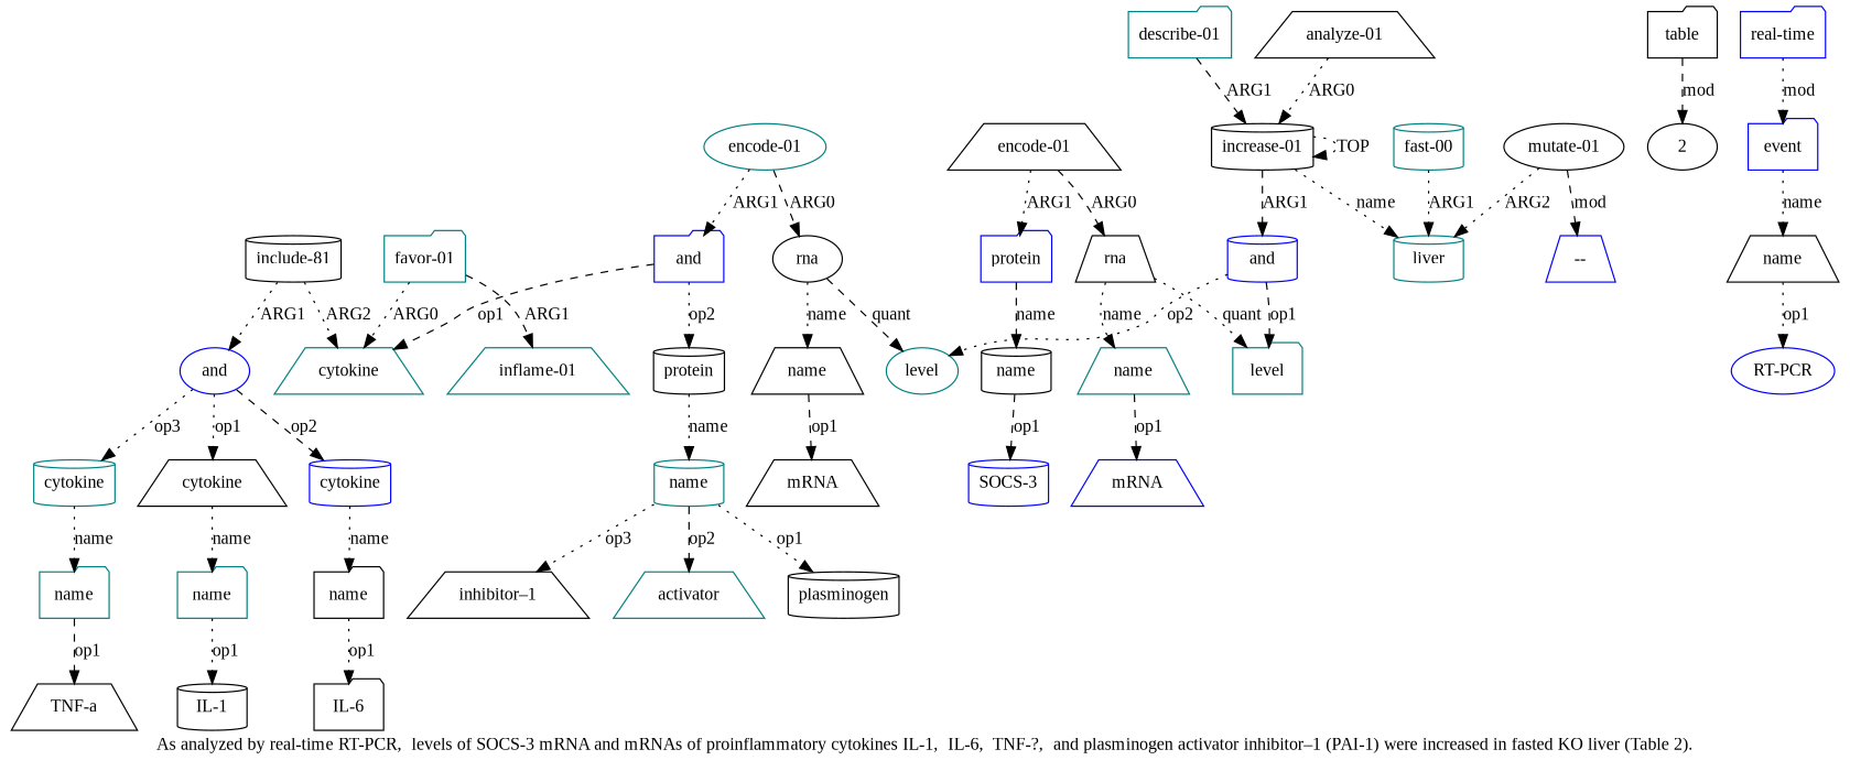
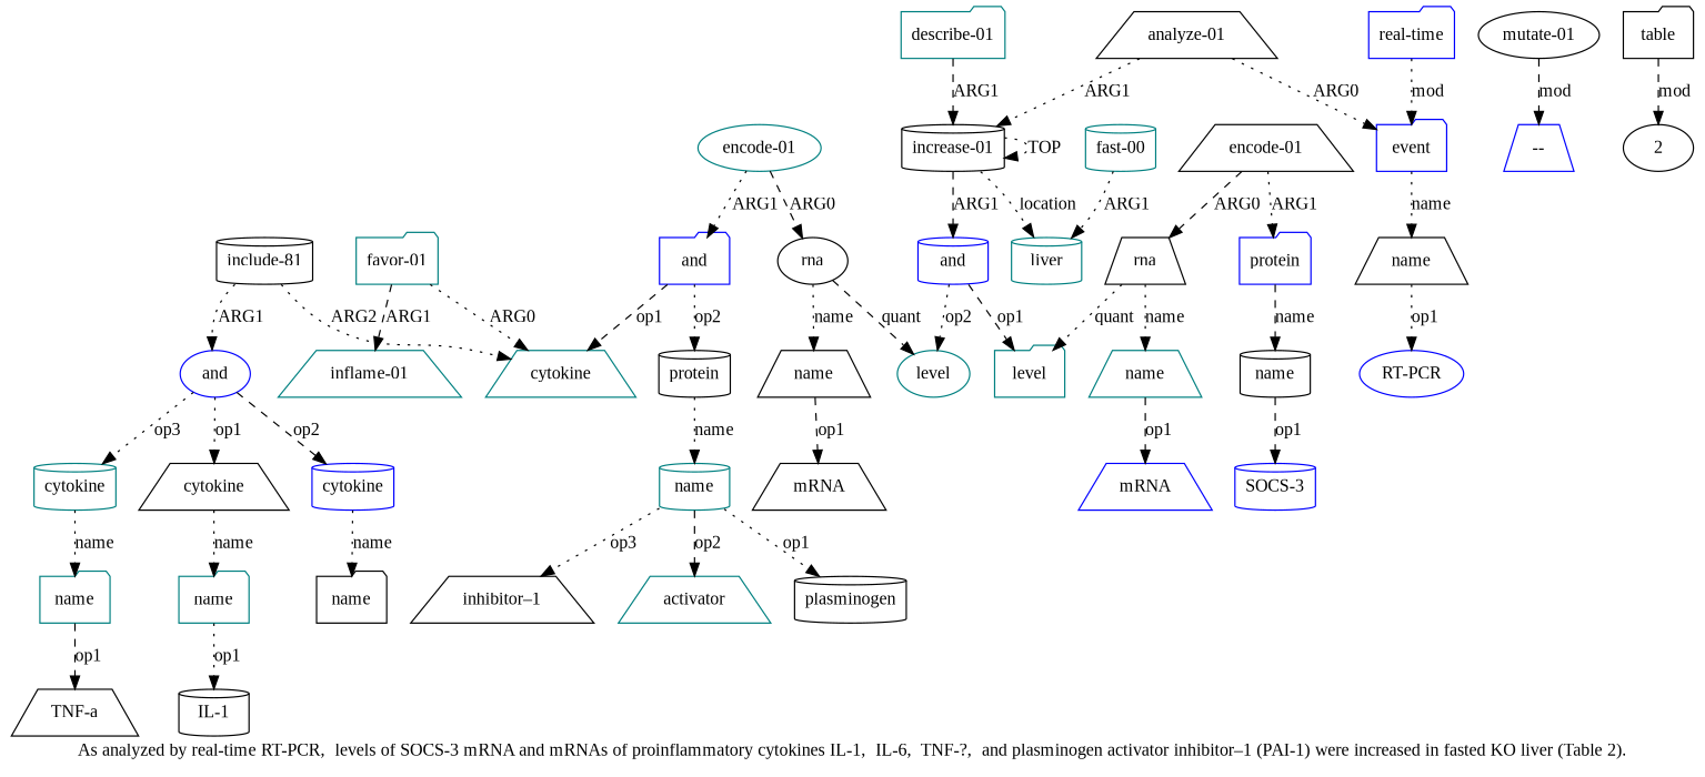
  digraph {
    fontname="Liberation Serif"
    label="As analyzed by real-time RT-PCR,  levels of SOCS-3 mRNA and mRNAs of proinflammatory cytokines IL-1,  IL-6,  TNF-?,  and plasminogen activator inhibitor–1 (PAI-1) were increased in fasted KO liver (Table 2)."
    node [color=black fontname="Liberation Serif" gold_ind=-1 gold_label=name shape=trapezium test_ind=-1 test_label=name]
    edge [color=black fontname="Liberation Serif" gold_label=op1 style=dotted test_label=op1]
    n1 [color=teal gold_ind=20 gold_label=cytokine label=cytokine shape=cylinder test_ind=20 test_label=cytokine]
    n2 [color=teal gold_ind=21 label=name shape=folder test_ind=21]
    n3 [gold_label="TNF-a" label="TNF-a" test_label="TNF-a"]
    n4 [color=teal gold_ind=22 gold_label="favor-01" label="favor-01" shape=folder test_ind=22 test_label="favor-01"]
    n5 [color=teal gold_ind=23 gold_label="inflame-01" label="inflame-01" test_ind=23 test_label="inflame-01"]
    n6 [color=teal gold_ind=13 gold_label=cytokine label=cytokine test_ind=13 test_label=cytokine]
    n7 [gold_ind=24 gold_label=protein label=protein shape=cylinder test_ind=24 test_label=protein]
    n8 [color=teal gold_ind=25 label=name shape=cylinder test_ind=25]
    n9 [gold_label="inhibitor–1" label="inhibitor–1" test_label="inhibitor–1"]
    n10 [color=teal gold_label=activator label=activator test_label=activator]
    n11 [gold_label=plasminogen label=plasminogen shape=cylinder test_label=plasminogen]
    n12 [color=teal gold_ind=26 gold_label=liver label=liver shape=cylinder test_ind=26 test_label=liver]
    n13 [color=teal gold_ind=27 gold_label="fast-00" label="fast-00" shape=cylinder test_ind=27 test_label="fast-00"]
    n14 [gold_ind=28 gold_label="mutate-01" label="mutate-01" shape=ellipse test_ind=28 test_label="mutate-01"]
    n15 [color=blue gold_label="--" label="--" test_label="--"]
    n16 [color=teal gold_ind=29 gold_label="describe-01" label="describe-01" shape=folder test_ind=29 test_label="describe-01"]
    n17 [gold_ind=0 gold_label="increase-01" label="increase-01" shape=cylinder test_ind=0 test_label="increase-01"]
    n18 [gold_ind=30 gold_label=table label=table shape=folder test_ind=30 test_label=table]
    n19 [gold_label=2 label=2 shape=ellipse test_label=2]
    n20 [color=blue gold_ind=1 gold_label=and label=and shape=cylinder test_ind=1 test_label=and]
    n21 [color=teal gold_ind=8 gold_label=level label=level shape=ellipse test_ind=8 test_label=level]
    n22 [color=teal gold_ind=2 gold_label=level label=level shape=folder test_ind=2 test_label=level]
    n23 [gold_ind=31 gold_label="analyze-01" label="analyze-01" test_ind=31 test_label="analyze-01"]
    n24 [color=blue gold_ind=32 gold_label=event label=event shape=folder test_ind=32 test_label=event]
    n25 [gold_ind=33 label=name test_ind=33]
    n26 [color=blue gold_label="RT-PCR" label="RT-PCR" shape=ellipse test_label="RT-PCR"]
    n27 [color=blue gold_ind=34 gold_label="real-time" label="real-time" shape=folder test_ind=34 test_label="real-time"]
-   n28 [gold_label="IL-6" label="IL-6" shape=folder test_label="IL-6"]
    n29 [color=blue gold_label="SOCS-3" label="SOCS-3" shape=cylinder test_label="SOCS-3"]
    n30 [gold_label=mRNA label=mRNA test_label=mRNA]
    n31 [color=blue gold_ind=15 gold_label=and label=and shape=ellipse test_ind=15 test_label=and]
    n32 [gold_ind=16 gold_label=cytokine label=cytokine test_ind=16 test_label=cytokine]
    n33 [color=blue gold_ind=18 gold_label=cytokine label=cytokine shape=cylinder test_ind=18 test_label=cytokine]
    n34 [color=teal gold_ind=17 label=name shape=folder test_ind=17]
    n35 [gold_ind=19 label=name shape=folder test_ind=19]
    n36 [gold_label="IL-1" label="IL-1" shape=cylinder test_label="IL-1"]
    n37 [gold_ind=14 gold_label="include-91" label="include-81" shape=cylinder test_ind=14 test_label="include-91"]
    n38 [color=teal gold_ind=11 gold_label="encode-01" label="encode-01" shape=ellipse test_ind=11 test_label="encode-01"]
    n39 [color=blue gold_ind=12 gold_label=and label=and shape=folder test_ind=12 test_label=and]
    n40 [gold_ind=9 gold_label=rna label=rna shape=ellipse test_ind=9 test_label=rna]
    n41 [gold_ind=10 label=name test_ind=10]
    n42 [gold_ind=3 gold_label=rna label=rna test_ind=3 test_label=rna]
    n43 [color=teal gold_ind=4 label=name test_ind=4]
    n44 [color=blue gold_label=mRNA label=mRNA test_label=mRNA]
    n45 [gold_ind=5 gold_label="encode-01" label="encode-01" test_ind=5 test_label="encode-01"]
    n46 [color=blue gold_ind=6 gold_label=protein label=protein shape=folder test_ind=6 test_label=protein]
    n47 [gold_ind=7 label=name shape=cylinder test_ind=7]
    n1 -> n2 [gold_label=name label=name test_label=name]
    n2 -> n3 [label=op1 style=dashed]
    n4 -> n5 [gold_label=ARG1 label=ARG1 style=dashed test_label=ARG1]
    n4 -> n6 [gold_label=ARG0 label=ARG0 test_label=ARG0]
    n7 -> n8 [gold_label=name label=name test_label=name]
    n8 -> n9 [gold_label=op3 label=op3 test_label=op3]
    n8 -> n10 [gold_label=op2 label=op2 style=dashed test_label=op2]
    n8 -> n11 [label=op1]
    n13 -> n12 [gold_label=ARG1 label=ARG1 test_label=ARG1]
-   n14 -> n12 [gold_label=ARG2 label=ARG2 test_label=ARG2]
    n14 -> n15 [gold_label=mod label=mod style=dashed test_label=mod]
    n16 -> n17 [gold_label=ARG1 label=ARG1 style=dashed test_label=ARG1]
-   n17 -> n12 [gold_label=location label=name test_label=location]
+   n17 -> n12 [gold_label=location label=location test_label=location]
    n17 -> n17 [gold_label=TOP label=TOP test_label=TOP]
    n17 -> n20 [gold_label=ARG1 label=ARG1 style=dashed test_label=ARG1]
    n18 -> n19 [gold_label=mod label=mod style=dashed test_label=mod]
    n20 -> n21 [gold_label=op2 label=op2 test_label=op2]
    n20 -> n22 [label=op1 style=dashed]
-   n23 -> n17 [gold_label=ARG1 label=ARG0 test_label=ARG1]
+   n23 -> n17 [gold_label=ARG1 label=ARG1 test_label=ARG1]
+   n23 -> n24 [gold_label=ARG0 label=ARG0 test_label=ARG0]
    n24 -> n25 [gold_label=name label=name test_label=name]
    n25 -> n26 [label=op1]
    n27 -> n24 [gold_label=mod label=mod test_label=mod]
    n31 -> n1 [gold_label=op3 label=op3 test_label=op3]
    n31 -> n32 [label=op1]
    n31 -> n33 [gold_label=op2 label=op2 style=dashed test_label=op2]
    n32 -> n34 [gold_label=name label=name test_label=name]
    n33 -> n35 [gold_label=name label=name test_label=name]
    n34 -> n36 [label=op1]
-   n35 -> n28 [label=op1]
    n37 -> n6 [gold_label=ARG2 label=ARG2 test_label=ARG2]
    n37 -> n31 [gold_label=ARG1 label=ARG1 test_label=ARG1]
    n38 -> n39 [gold_label=ARG1 label=ARG1 test_label=ARG1]
    n38 -> n40 [gold_label=ARG0 label=ARG0 style=dashed test_label=ARG0]
    n39 -> n6 [label=op1 style=dashed]
    n39 -> n7 [gold_label=op2 label=op2 test_label=op2]
    n40 -> n21 [gold_label=quant label=quant style=dashed test_label=quant]
    n40 -> n41 [gold_label=name label=name test_label=name]
    n41 -> n30 [label=op1 style=dashed]
    n42 -> n22 [gold_label=quant label=quant test_label=quant]
    n42 -> n43 [gold_label=name label=name test_label=name]
    n43 -> n44 [label=op1 style=dashed]
    n45 -> n42 [gold_label=ARG0 label=ARG0 style=dashed test_label=ARG0]
    n45 -> n46 [gold_label=ARG1 label=ARG1 test_label=ARG1]
    n46 -> n47 [gold_label=name label=name style=dashed test_label=name]
    n47 -> n29 [label=op1 style=dashed]
  }
